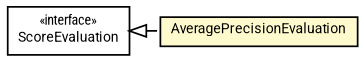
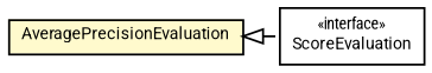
  digraph {
    nodesep=0.15
    rankdir=LR
    ranksep=0.25
    fontname="Roboto Condensed"
    node [fontcolor=black fontname="Roboto Condensed" fontsize=8 margin=0 shape=plaintext]
    n1 [height=0 label=<<table title="de.lmu.ifi.dbs.elki.evaluation.scores.AveragePrecisionEvaluation" border="0" cellborder="1" cellspacing="0" cellpadding="2" bgcolor="lemonChiffon" href="AveragePrecisionEvaluation.html" target="_parent"> 		<tr><td><table border="0" cellspacing="0" cellpadding="1"> 		<tr><td align="center" balign="center"> <font face="Roboto">AveragePrecisionEvaluation</font> </td></tr> 		</table></td></tr> 		</table>> width=0]
    n2 [height=0 label=<<table title="de.lmu.ifi.dbs.elki.evaluation.scores.ScoreEvaluation" border="0" cellborder="1" cellspacing="0" cellpadding="2" href="ScoreEvaluation.html" target="_parent"> 		<tr><td><table border="0" cellspacing="0" cellpadding="1"> 		<tr><td align="center" balign="center"> &#171;interface&#187; </td></tr> 		<tr><td align="center" balign="center"> <font face="Roboto">ScoreEvaluation</font> </td></tr> 		</table></td></tr> 		</table>> width=0]
-   n2 -> n1 [arrowtail=empty color=black dir=back fontname="Roboto Condensed" fontsize=7 labelfontname=Roboto labelfontsize=7 style=dashed weight=9]
+   n1 -> n2 [arrowtail=empty color=black dir=back fontname="Roboto Condensed" fontsize=7 labelfontname=Roboto labelfontsize=7 style=dashed weight=9]
  }
